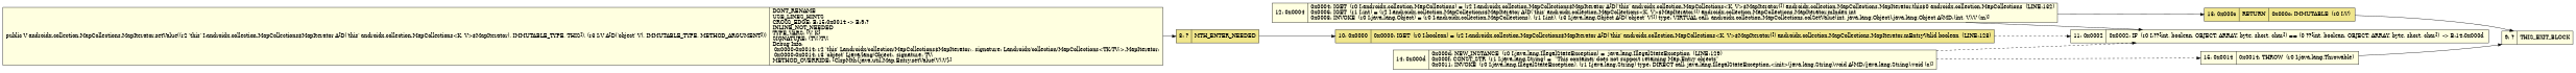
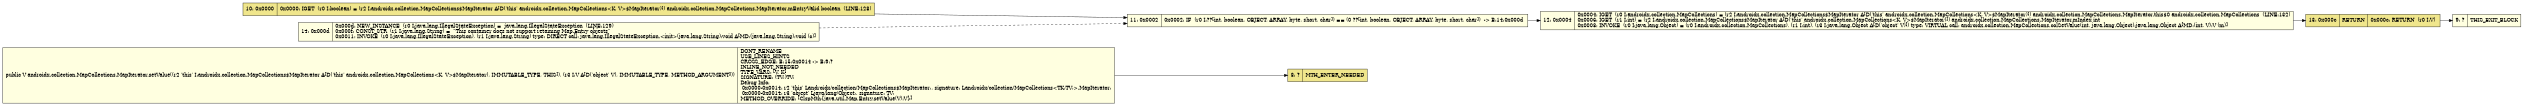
  digraph {
    rankdir=LR
    node [fillcolor=lightyellow shape=record style=filled]
    edge [style=solid]
    n1 [fillcolor=khaki label="{8\:\ ?|MTH_ENTER_NEEDED\l}"]
    n2 [fillcolor=khaki label="{10\:\ 0x0000|0x0000: IGET  (r0 I:boolean) = (r2 I:androidx.collection.MapCollections$MapIterator A[D('this' androidx.collection.MapCollections\<K, V\>$MapIterator)]) androidx.collection.MapCollections.MapIterator.mEntryValid boolean  (LINE:128)\l}"]
    n3 [label="{11\:\ 0x0002|0x0002: IF  (r0 I:??[int, boolean, OBJECT, ARRAY, byte, short, char]) == (0 ??[int, boolean, OBJECT, ARRAY, byte, short, char])  \-\> B:14:0x000d \l}"]
    n4 [label="{12\:\ 0x0004|0x0004: IGET  (r0 I:androidx.collection.MapCollections) = (r2 I:androidx.collection.MapCollections$MapIterator A[D('this' androidx.collection.MapCollections\<K, V\>$MapIterator)]) androidx.collection.MapCollections.MapIterator.this$0 androidx.collection.MapCollections  (LINE:132)\l0x0006: IGET  (r1 I:int) = (r2 I:androidx.collection.MapCollections$MapIterator A[D('this' androidx.collection.MapCollections\<K, V\>$MapIterator)]) androidx.collection.MapCollections.MapIterator.mIndex int \l0x0008: INVOKE  (r0 I:java.lang.Object) = (r0 I:androidx.collection.MapCollections), (r1 I:int), (r3 I:java.lang.Object A[D('object' V)]) type: VIRTUAL call: androidx.collection.MapCollections.colSetValue(int, java.lang.Object):java.lang.Object A[MD:(int, V):V (m)]\l}"]
-   n5 [fillcolor=khaki label="{13\:\ 0x000c|RETURN\l|0x000c: IMMUTABLE  (r0 I:V) \l}"]
+   n5 [fillcolor=khaki label="{13\:\ 0x000c|RETURN\l|0x000c: RETURN  (r0 I:V) \l}"]
    n6 [label="{14\:\ 0x000d|0x000d: NEW_INSTANCE  (r0 I:java.lang.IllegalStateException) =  java.lang.IllegalStateException  (LINE:129)\l0x000f: CONST_STR  (r1 I:java.lang.String) =  \"This container does not support retaining Map.Entry objects\" \l0x0011: INVOKE  (r0 I:java.lang.IllegalStateException), (r1 I:java.lang.String) type: DIRECT call: java.lang.IllegalStateException.\<init\>(java.lang.String):void A[MD:(java.lang.String):void (c)]\l}"]
-   n7 [label="{15\:\ 0x0014|0x0014: THROW  (r0 I:java.lang.Throwable) \l}"]
    n8 [label="{9\:\ ?|THIS_EXIT_BLOCK\l}"]
    n9 [label="{public V androidx.collection.MapCollections.MapIterator.setValue((r2 'this' I:androidx.collection.MapCollections$MapIterator A[D('this' androidx.collection.MapCollections\<K, V\>$MapIterator), IMMUTABLE_TYPE, THIS]), (r3 I:V A[D('object' V), IMMUTABLE_TYPE, METHOD_ARGUMENT]))  | DONT_RENAME\lUSE_LINES_HINTS\lCROSS_EDGE: B:15:0x0014 \-\> B:9:?\lINLINE_NOT_NEEDED\lTYPE_VARS: [V, K]\lSIGNATURE: (TV;)TV;\lDebug Info:\l  0x0000\-0x0014: r2 'this' Landroidx\/collection\/MapCollections$MapIterator;, signature: Landroidx\/collection\/MapCollections\<TK;TV;\>.MapIterator;\l  0x0000\-0x0014: r3 'object' Ljava\/lang\/Object;, signature: TV;\lMETHOD_OVERRIDE: [ClspMth\{java.util.Map.Entry.setValue(V):V\}]\l}"]
-   n1 -> n2
-   n2 -> n3 [style=dashed]
-   n4 -> n3
+   n2 -> n3
+   n3 -> n4
    n4 -> n5
    n5 -> n8
    n6 -> n3 [style=dashed]
-   n6 -> n7 [style=dashed]
-   n7 -> n8
    n9 -> n1
  }
